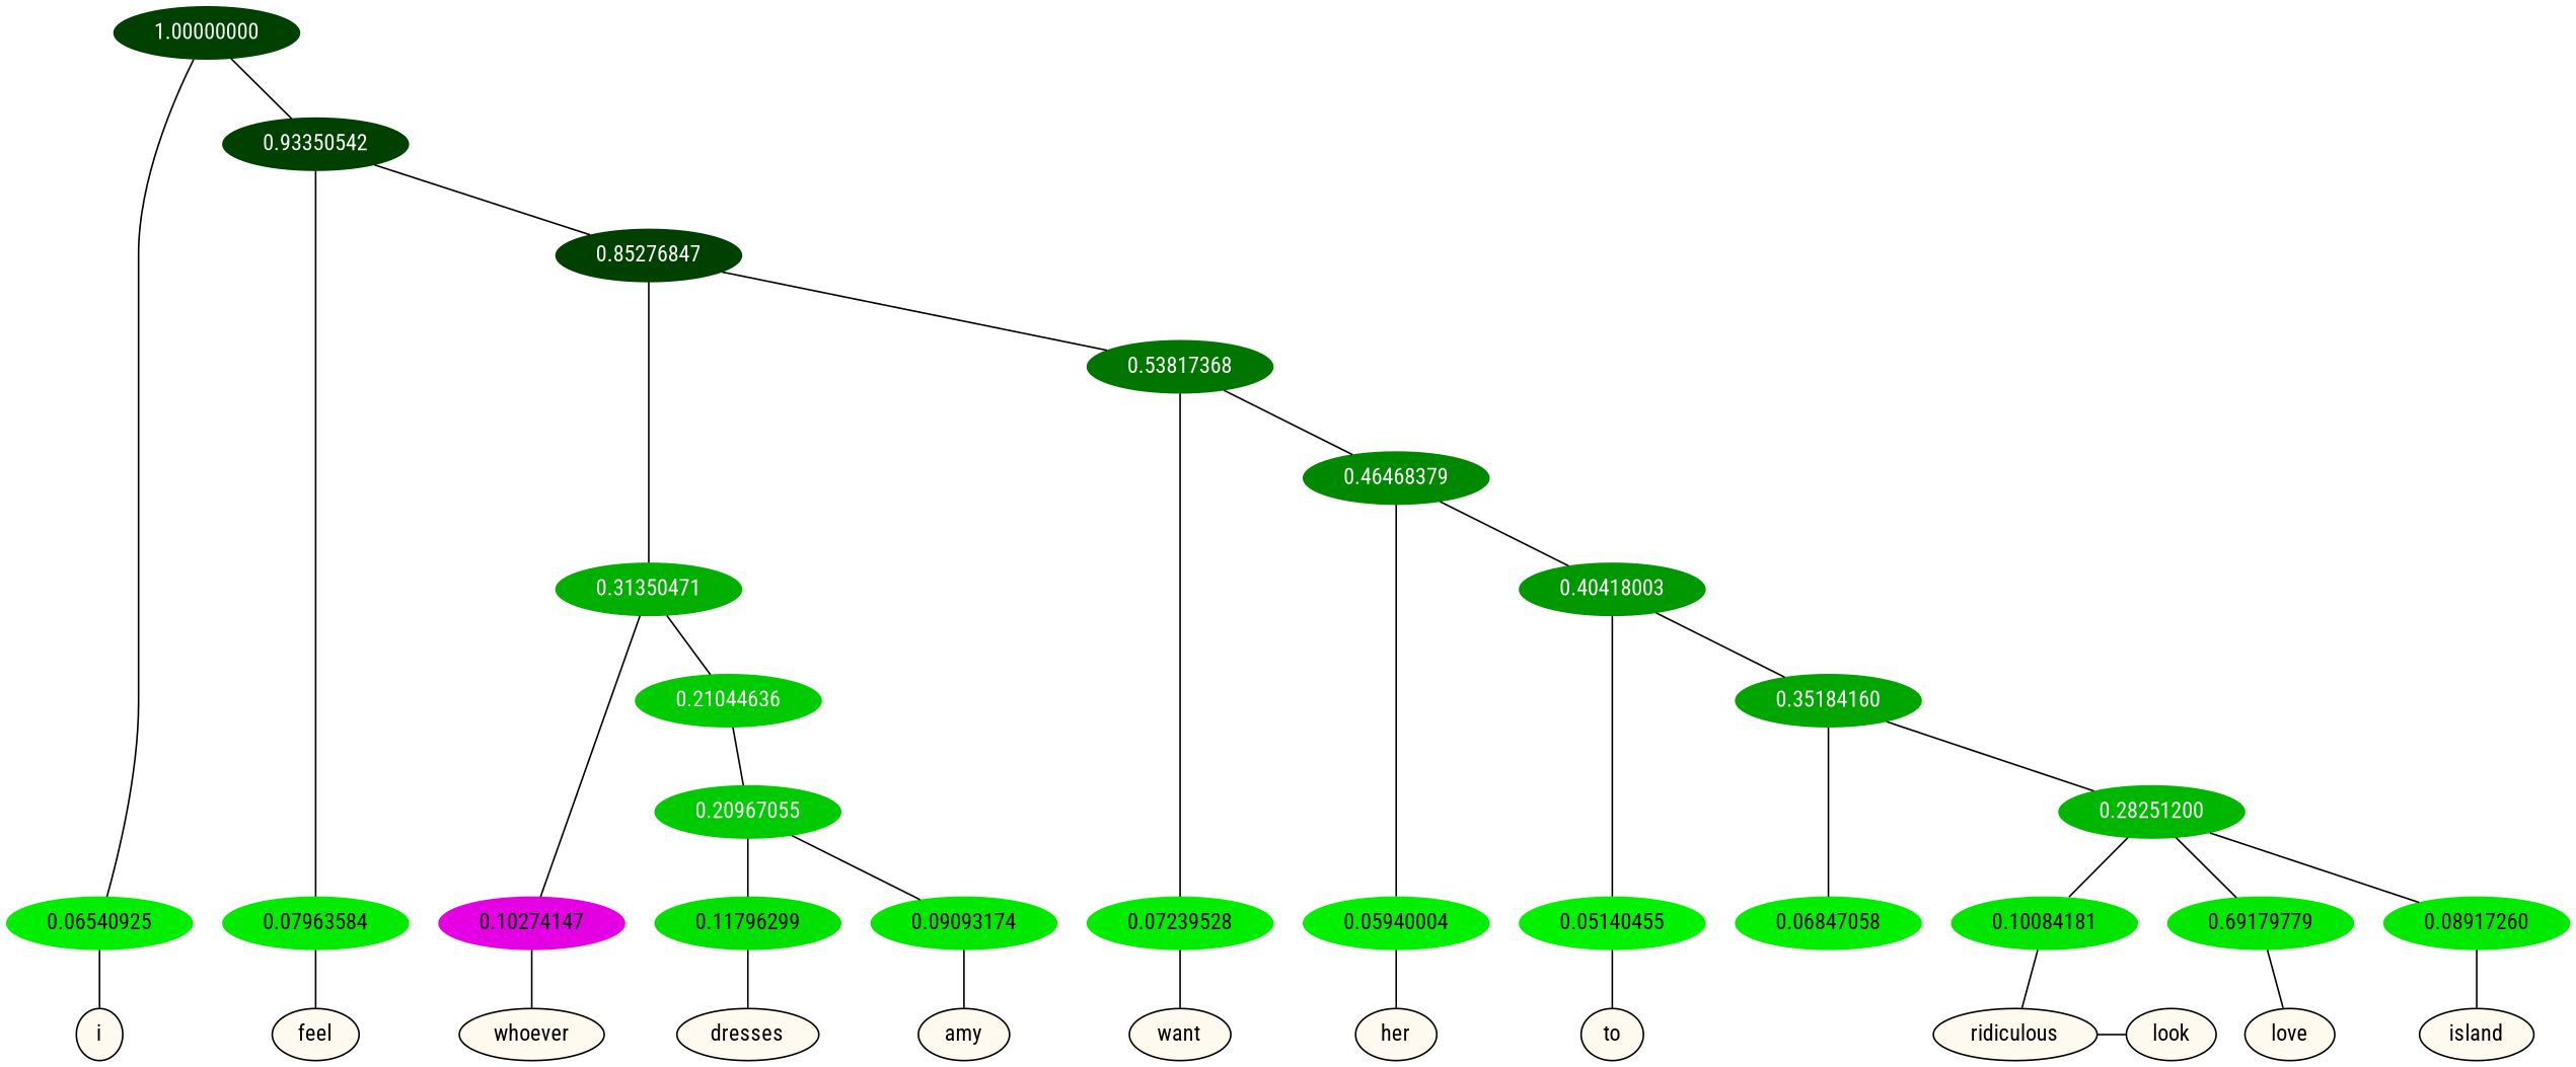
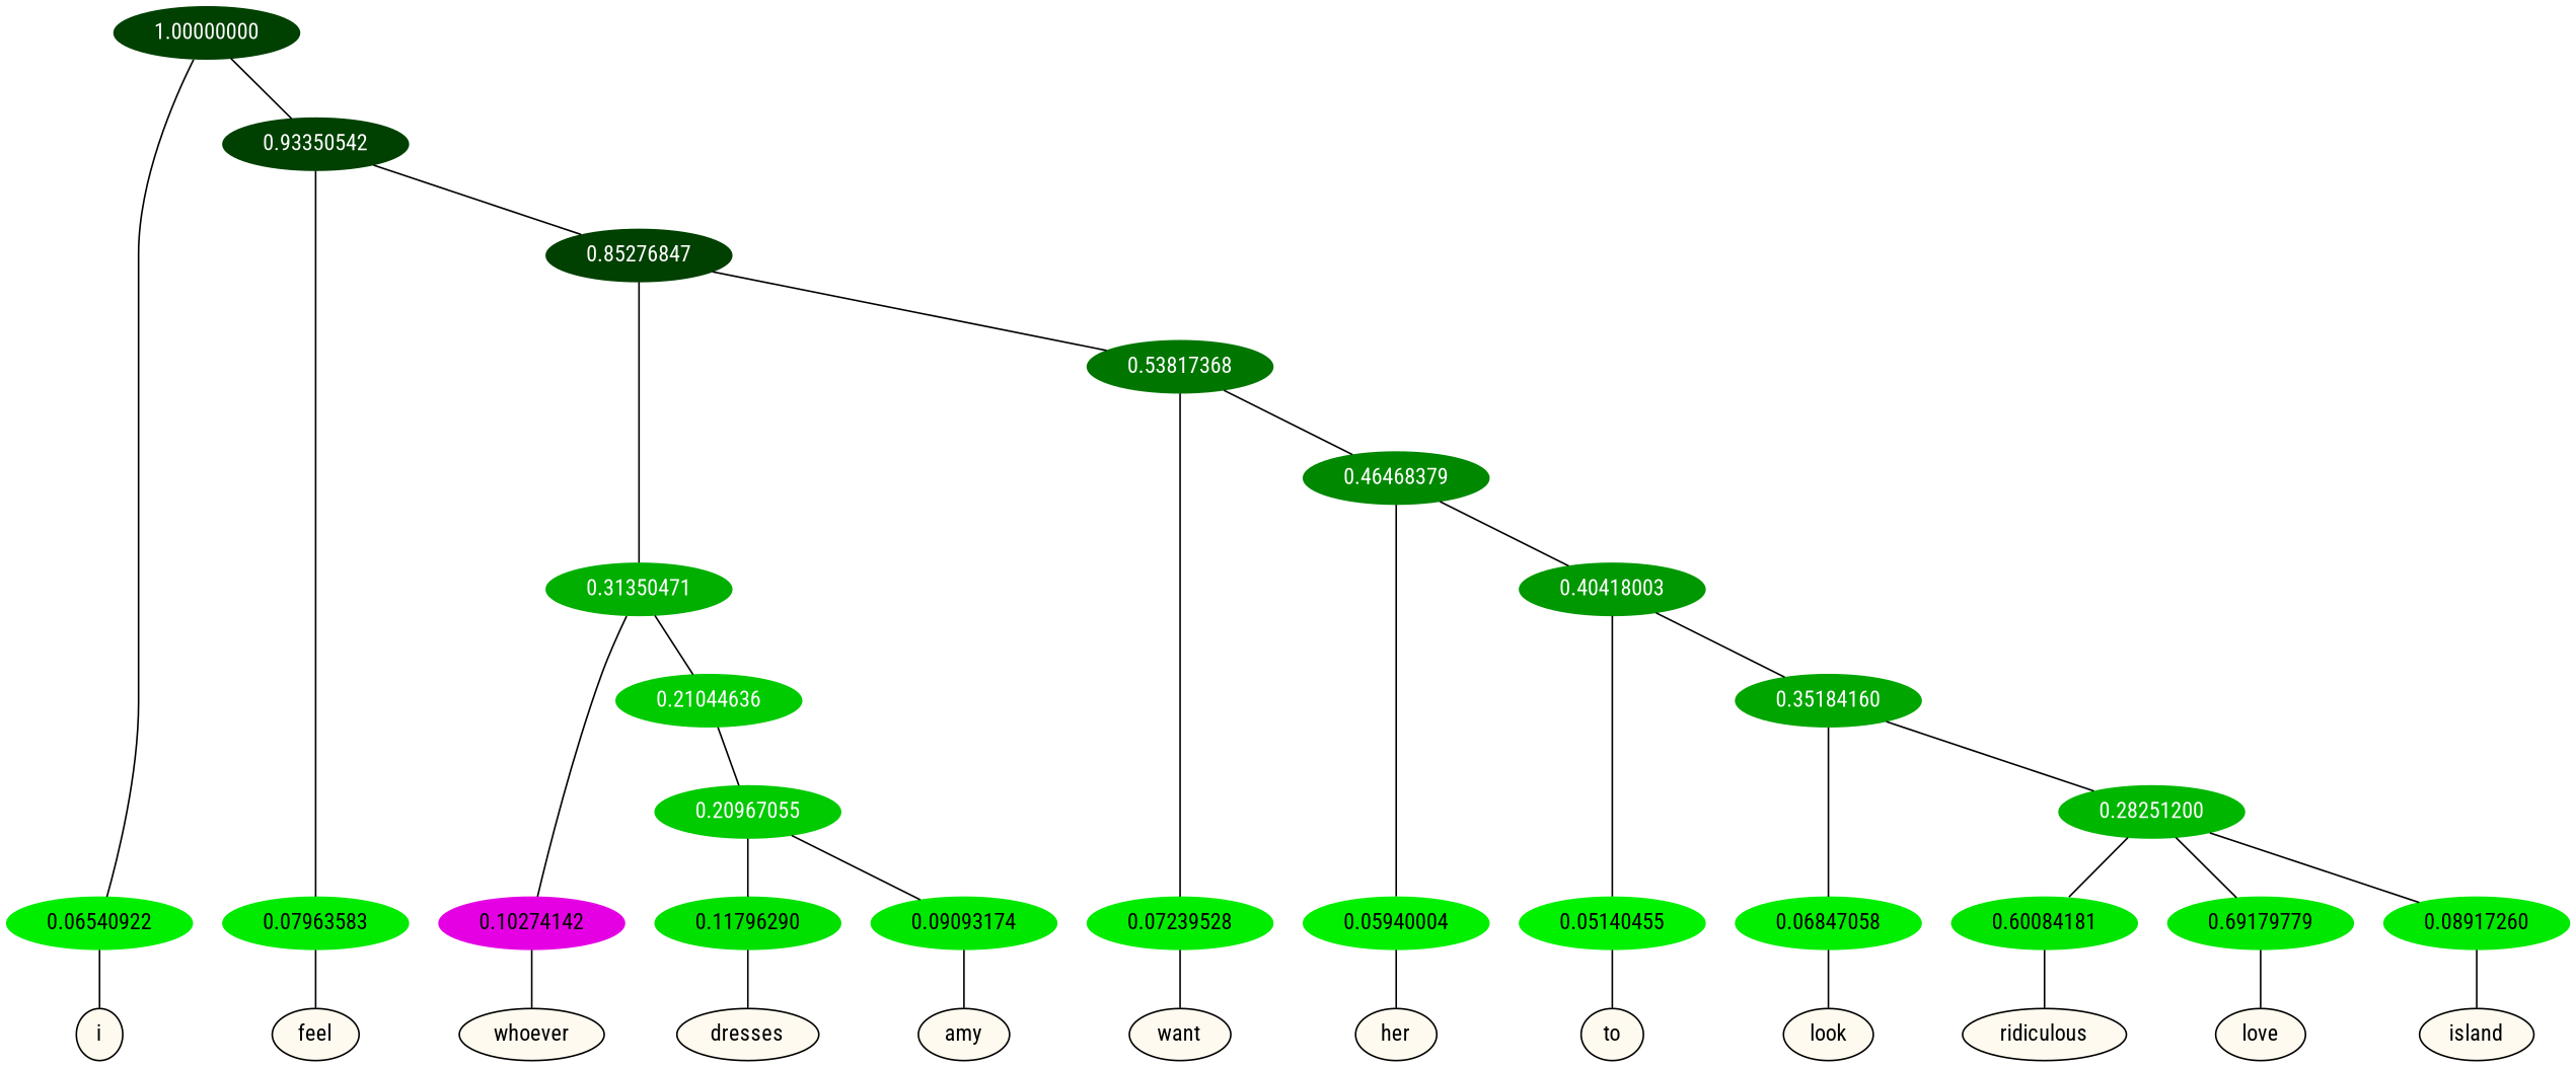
  graph {
    fontname="Roboto Condensed"
    node [color=black fontname="Roboto Condensed" format=png nodesep=0.001 ordering=out overlap_scaling=0.01 ranksep=0.001 style=filled]
    edge [fontname="Roboto Condensed"]
    n1 [fillcolor=floralwhite height=0.15 label=i style="filled,solid" width=0.15]
    n2 [fillcolor=floralwhite height=0.15 label=feel style="filled,solid" width=0.15]
    n3 [fillcolor=floralwhite height=0.15 label=whoever style="filled,solid" width=0.15]
    n4 [fillcolor=floralwhite height=0.15 label=dresses style="filled,solid" width=0.15]
    n5 [fillcolor=floralwhite height=0.15 label=amy style="filled,solid" width=0.15]
    n6 [fillcolor=floralwhite height=0.15 label=want style="filled,solid" width=0.15]
    n7 [fillcolor=floralwhite height=0.15 label=her style="filled,solid" width=0.15]
    n8 [fillcolor=floralwhite height=0.15 label=to style="filled,solid" width=0.15]
    n9 [fillcolor=floralwhite height=0.15 label=look style="filled,solid" width=0.15]
    n10 [fillcolor=floralwhite height=0.15 label=ridiculous style="filled,solid" width=0.15]
    n11 [fillcolor=floralwhite height=0.15 label=love style="filled,solid" width=0.15]
    n12 [fillcolor=floralwhite height=0.15 label=island style="filled,solid" width=0.15]
-   n13 [color="0.334 1.000 0.935" fontcolor=black height=0.15 label=0.06540925 width=0.15]
-   n14 [color="0.334 1.000 0.920" fontcolor=black height=0.15 label=0.07963584 width=0.15]
-   n15 [color="0.835 1.000 0.897" fontcolor=black height=0.15 label=0.10274147 width=0.15]
-   n16 [color="0.334 1.000 0.882" fontcolor=black height=0.15 label=0.11796299 width=0.15]
+   n13 [color="0.334 1.000 0.935" fontcolor=black height=0.15 label=0.06540922 width=0.15]
+   n14 [color="0.334 1.000 0.920" fontcolor=black height=0.15 label=0.07963583 width=0.15]
+   n15 [color="0.835 1.000 0.897" fontcolor=black height=0.15 label=0.10274142 width=0.15]
+   n16 [color="0.334 1.000 0.882" fontcolor=black height=0.15 label=0.11796290 width=0.15]
    n17 [color="0.334 1.000 0.909" fontcolor=black height=0.15 label=0.09093174 width=0.15]
    n18 [color="0.334 1.000 0.928" fontcolor=black height=0.15 label=0.07239528 width=0.15]
    n19 [color="0.334 1.000 0.941" fontcolor=black height=0.15 label=0.05940004 width=0.15]
    n20 [color="0.334 1.000 0.949" fontcolor=black height=0.15 label=0.05140455 width=0.15]
    n21 [color="0.334 1.000 0.932" fontcolor=black height=0.15 label=0.06847058 width=0.15]
-   n22 [color="0.334 1.000 0.899" fontcolor=black height=0.15 label=0.10084181 width=0.15]
+   n22 [color="0.334 1.000 0.899" fontcolor=black height=0.15 label=0.60084181 width=0.15]
    n23 [color="0.334 1.000 0.908" fontcolor=black height=0.15 label=0.69179779 width=0.15]
    n24 [color="0.334 1.000 0.911" fontcolor=black height=0.15 label=0.08917260 width=0.15]
    n25 [color="0.334 1.000 0.250" fontcolor=grey99 height=0.15 label=1.00000000 width=0.15]
    n26 [color="0.334 1.000 0.250" fontcolor=grey99 height=0.15 label=0.93350542 width=0.15]
    n27 [color="0.334 1.000 0.250" fontcolor=grey99 height=0.15 label=0.85276847 width=0.15]
    n28 [color="0.334 1.000 0.686" fontcolor=grey99 height=0.15 label=0.31350471 width=0.15]
    n29 [color="0.334 1.000 0.462" fontcolor=grey99 height=0.15 label=0.53817368 width=0.15]
    n30 [color="0.334 1.000 0.790" fontcolor=grey99 height=0.15 label=0.21044636 width=0.15]
    n31 [color="0.334 1.000 0.535" fontcolor=grey99 height=0.15 label=0.46468379 width=0.15]
    n32 [color="0.334 1.000 0.790" fontcolor=grey99 height=0.15 label=0.20967055 width=0.15]
    n33 [color="0.334 1.000 0.596" fontcolor=grey99 height=0.15 label=0.40418003 width=0.15]
    n34 [color="0.334 1.000 0.648" fontcolor=grey99 height=0.15 label=0.35184160 width=0.15]
    n35 [color="0.334 1.000 0.717" fontcolor=grey99 height=0.15 label=0.28251200 width=0.15]
    subgraph sub_1 {
      rank=same
      n1
      n2
      n3
      n4
      n5
      n6
      n7
      n8
      n9
      n10
      n11
      n12
    }
    subgraph sub_2 {
      rank=same
      n13
      n14
      n15
      n16
      n17
      n18
      n19
      n20
      n21
      n22
      n23
      n24
    }
    n13 -- n1
    n14 -- n2
    n15 -- n3
    n16 -- n4
    n17 -- n5
    n18 -- n6
    n19 -- n7
    n20 -- n8
-   n10 -- n9
+   n21 -- n9
    n22 -- n10
    n23 -- n11
    n24 -- n12
    n25 -- n13
    n25 -- n26
    n26 -- n14
    n26 -- n27
    n27 -- n28
    n27 -- n29
    n28 -- n15
    n28 -- n30
    n29 -- n18
    n29 -- n31
    n30 -- n32
    n31 -- n19
    n31 -- n33
    n32 -- n16
    n32 -- n17
    n33 -- n20
    n33 -- n34
    n34 -- n21
    n34 -- n35
    n35 -- n22
    n35 -- n23
    n35 -- n24
  }
